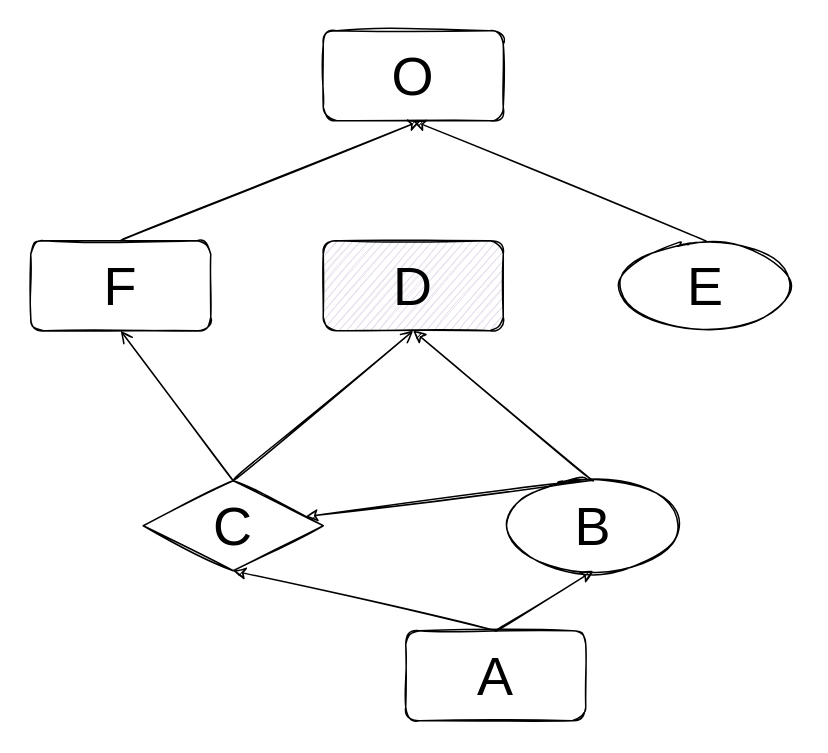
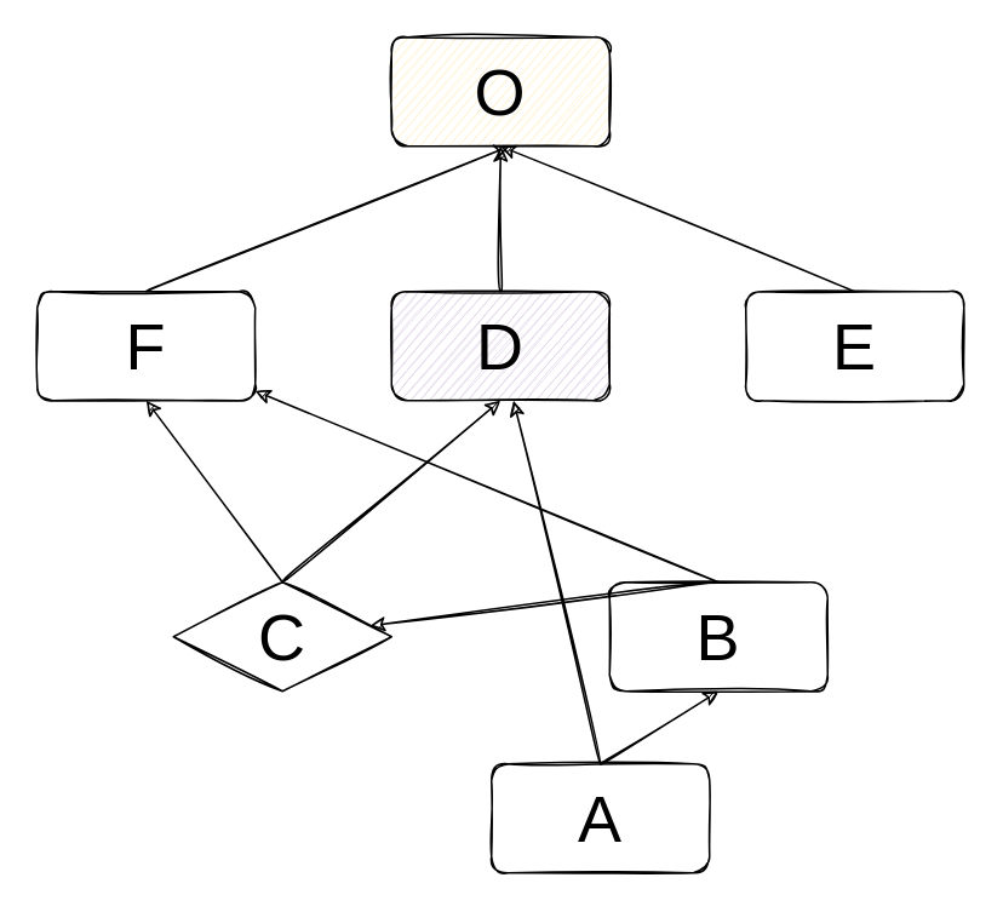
  <mxCell id="0" />
  <mxCell id="1" parent="0" />
- <mxCell id="2" value="O" style="rounded=1;whiteSpace=wrap;html=1;sketch=1;fontSize=36;" vertex="1" parent="1"><mxGeometry x="215" y="20" width="120" height="60" as="geometry" /></mxCell>
+ <mxCell id="2" value="O" style="rounded=1;whiteSpace=wrap;html=1;sketch=1;fontSize=36;fillColor=#fff2cc;" vertex="1" parent="1"><mxGeometry x="215" y="20" width="120" height="60" as="geometry" /></mxCell>
  <mxCell id="3" value="F" style="rounded=1;whiteSpace=wrap;html=1;sketch=1;fontSize=36;" vertex="1" parent="1"><mxGeometry x="20" y="160" width="120" height="60" as="geometry" /></mxCell>
  <mxCell id="4" value="D" style="rounded=1;whiteSpace=wrap;html=1;sketch=1;fontSize=36;fillColor=#e1d5e7;" vertex="1" parent="1"><mxGeometry x="215" y="160" width="120" height="60" as="geometry" /></mxCell>
- <mxCell id="5" value="E" style="ellipse;whiteSpace=wrap;html=1;sketch=1;fontSize=36;" vertex="1" parent="1"><mxGeometry x="410" y="160" width="120" height="60" as="geometry" /></mxCell>
+ <mxCell id="5" value="E" style="rounded=1;whiteSpace=wrap;html=1;sketch=1;fontSize=36;" vertex="1" parent="1"><mxGeometry x="410" y="160" width="120" height="60" as="geometry" /></mxCell>
+ <mxCell id="6" value="" style="endArrow=classic;html=1;rounded=1;sketch=1;fontSize=36;curved=1;exitX=0.5;exitY=0;exitDx=0;exitDy=0;entryX=0.5;entryY=1;entryDx=0;entryDy=0;" edge="1" parent="1" source="4" target="2"><mxGeometry width="50" height="50" relative="1" as="geometry"><mxPoint x="580" y="330" as="sourcePoint" /><mxPoint x="630" y="280" as="targetPoint" /></mxGeometry></mxCell>
  <mxCell id="7" value="" style="endArrow=classic;html=1;rounded=1;sketch=1;fontSize=36;curved=1;exitX=0.5;exitY=0;exitDx=0;exitDy=0;" edge="1" parent="1" source="3"><mxGeometry width="50" height="50" relative="1" as="geometry"><mxPoint x="580" y="330" as="sourcePoint" /><mxPoint x="280" y="80" as="targetPoint" /></mxGeometry></mxCell>
  <mxCell id="8" value="" style="endArrow=classic;html=1;rounded=1;sketch=1;fontSize=36;curved=1;exitX=0.5;exitY=0;exitDx=0;exitDy=0;entryX=0.5;entryY=1;entryDx=0;entryDy=0;" edge="1" parent="1" source="5" target="2"><mxGeometry width="50" height="50" relative="1" as="geometry"><mxPoint x="90" y="170" as="sourcePoint" /><mxPoint x="270" y="80" as="targetPoint" /></mxGeometry></mxCell>
  <mxCell id="9" value="C" style="rhombus;whiteSpace=wrap;html=1;sketch=1;fontSize=36;" vertex="1" parent="1"><mxGeometry x="95" y="320" width="120" height="60" as="geometry" /></mxCell>
- <mxCell id="10" value="B" style="ellipse;whiteSpace=wrap;html=1;sketch=1;fontSize=36;" vertex="1" parent="1"><mxGeometry x="335" y="320" width="120" height="60" as="geometry" /></mxCell>
- <mxCell id="11" value="" style="endArrow=open;html=1;rounded=1;sketch=1;fontSize=36;curved=1;exitX=0.5;exitY=0;exitDx=0;exitDy=0;entryX=0.5;entryY=1;entryDx=0;entryDy=0;" edge="1" parent="1" source="9" target="4"><mxGeometry width="50" height="50" relative="1" as="geometry"><mxPoint x="580" y="330" as="sourcePoint" /><mxPoint x="630" y="280" as="targetPoint" /></mxGeometry></mxCell>
- <mxCell id="12" value="" style="endArrow=open;html=1;rounded=1;sketch=1;fontSize=36;curved=1;exitX=0.5;exitY=0;exitDx=0;exitDy=0;entryX=0.5;entryY=1;entryDx=0;entryDy=0;" edge="1" parent="1" source="9" target="3"><mxGeometry width="50" height="50" relative="1" as="geometry"><mxPoint x="580" y="330" as="sourcePoint" /><mxPoint x="630" y="280" as="targetPoint" /></mxGeometry></mxCell>
+ <mxCell id="10" value="B" style="rounded=1;whiteSpace=wrap;html=1;sketch=1;fontSize=36;" vertex="1" parent="1"><mxGeometry x="335" y="320" width="120" height="60" as="geometry" /></mxCell>
+ <mxCell id="11" value="" style="endArrow=classic;html=1;rounded=1;sketch=1;fontSize=36;curved=1;exitX=0.5;exitY=0;exitDx=0;exitDy=0;entryX=0.5;entryY=1;entryDx=0;entryDy=0;" edge="1" parent="1" source="9" target="4"><mxGeometry width="50" height="50" relative="1" as="geometry"><mxPoint x="580" y="330" as="sourcePoint" /><mxPoint x="630" y="280" as="targetPoint" /></mxGeometry></mxCell>
+ <mxCell id="12" value="" style="endArrow=classic;html=1;rounded=1;sketch=1;fontSize=36;curved=1;exitX=0.5;exitY=0;exitDx=0;exitDy=0;entryX=0.5;entryY=1;entryDx=0;entryDy=0;" edge="1" parent="1" source="9" target="3"><mxGeometry width="50" height="50" relative="1" as="geometry"><mxPoint x="580" y="330" as="sourcePoint" /><mxPoint x="630" y="280" as="targetPoint" /></mxGeometry></mxCell>
  <mxCell id="13" value="" style="endArrow=classic;html=1;rounded=1;sketch=1;fontSize=36;curved=1;exitX=0.5;exitY=0;exitDx=0;exitDy=0;" edge="1" parent="1" source="10" target="9"><mxGeometry width="50" height="50" relative="1" as="geometry"><mxPoint x="580" y="330" as="sourcePoint" /><mxPoint x="630" y="280" as="targetPoint" /></mxGeometry></mxCell>
- <mxCell id="14" value="" style="endArrow=classic;html=1;rounded=1;sketch=1;fontSize=36;curved=1;exitX=0.5;exitY=0;exitDx=0;exitDy=0;entryX=0.5;entryY=1;entryDx=0;entryDy=0;" edge="1" parent="1" source="10" target="4"><mxGeometry width="50" height="50" relative="1" as="geometry"><mxPoint x="580" y="330" as="sourcePoint" /><mxPoint x="630" y="280" as="targetPoint" /></mxGeometry></mxCell>
+ <mxCell id="14" value="" style="endArrow=classic;html=1;rounded=1;sketch=1;fontSize=36;curved=1;exitX=0.5;exitY=0;exitDx=0;exitDy=0;" edge="1" parent="1" source="10" target="3"><mxGeometry width="50" height="50" relative="1" as="geometry"><mxPoint x="580" y="330" as="sourcePoint" /><mxPoint x="630" y="280" as="targetPoint" /></mxGeometry></mxCell>
  <mxCell id="15" value="A" style="rounded=1;whiteSpace=wrap;html=1;sketch=1;fontSize=36;" vertex="1" parent="1"><mxGeometry x="270" y="420" width="120" height="60" as="geometry" /></mxCell>
- <mxCell id="16" value="" style="endArrow=classic;html=1;rounded=1;sketch=1;fontSize=36;curved=1;exitX=0.5;exitY=0;exitDx=0;exitDy=0;entryX=0.5;entryY=1;entryDx=0;entryDy=0;" edge="1" parent="1" source="15" target="9"><mxGeometry width="50" height="50" relative="1" as="geometry"><mxPoint x="580" y="330" as="sourcePoint" /><mxPoint x="630" y="280" as="targetPoint" /></mxGeometry></mxCell>
+ <mxCell id="16" value="" style="endArrow=classic;html=1;rounded=1;sketch=1;fontSize=36;curved=1;exitX=0.5;exitY=0;exitDx=0;exitDy=0;" edge="1" parent="1" source="15" target="4"><mxGeometry width="50" height="50" relative="1" as="geometry"><mxPoint x="580" y="330" as="sourcePoint" /><mxPoint x="630" y="280" as="targetPoint" /></mxGeometry></mxCell>
  <mxCell id="17" value="" style="endArrow=classic;html=1;rounded=1;sketch=1;fontSize=36;curved=1;exitX=0.5;exitY=0;exitDx=0;exitDy=0;entryX=0.5;entryY=1;entryDx=0;entryDy=0;" edge="1" parent="1" source="15" target="10"><mxGeometry width="50" height="50" relative="1" as="geometry"><mxPoint x="580" y="330" as="sourcePoint" /><mxPoint x="630" y="280" as="targetPoint" /></mxGeometry></mxCell>
